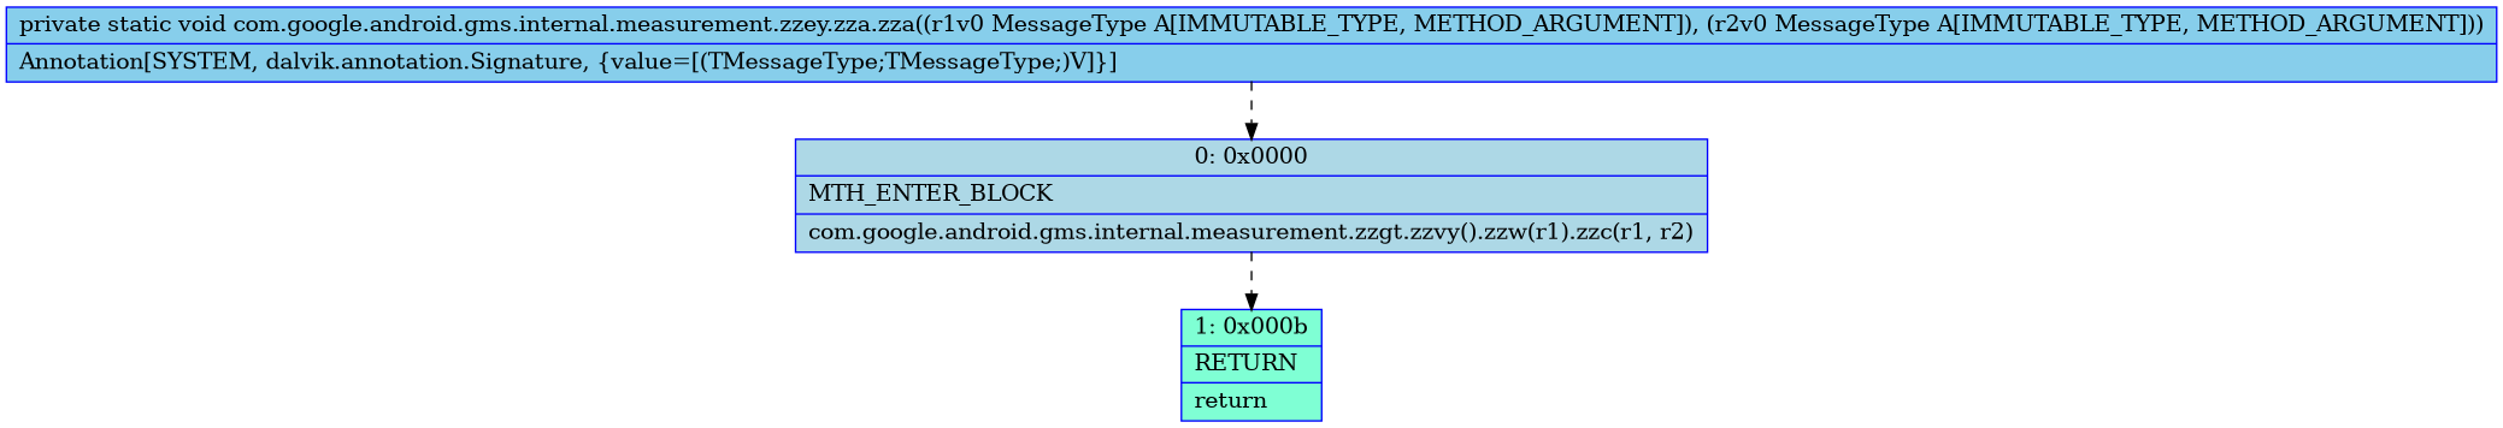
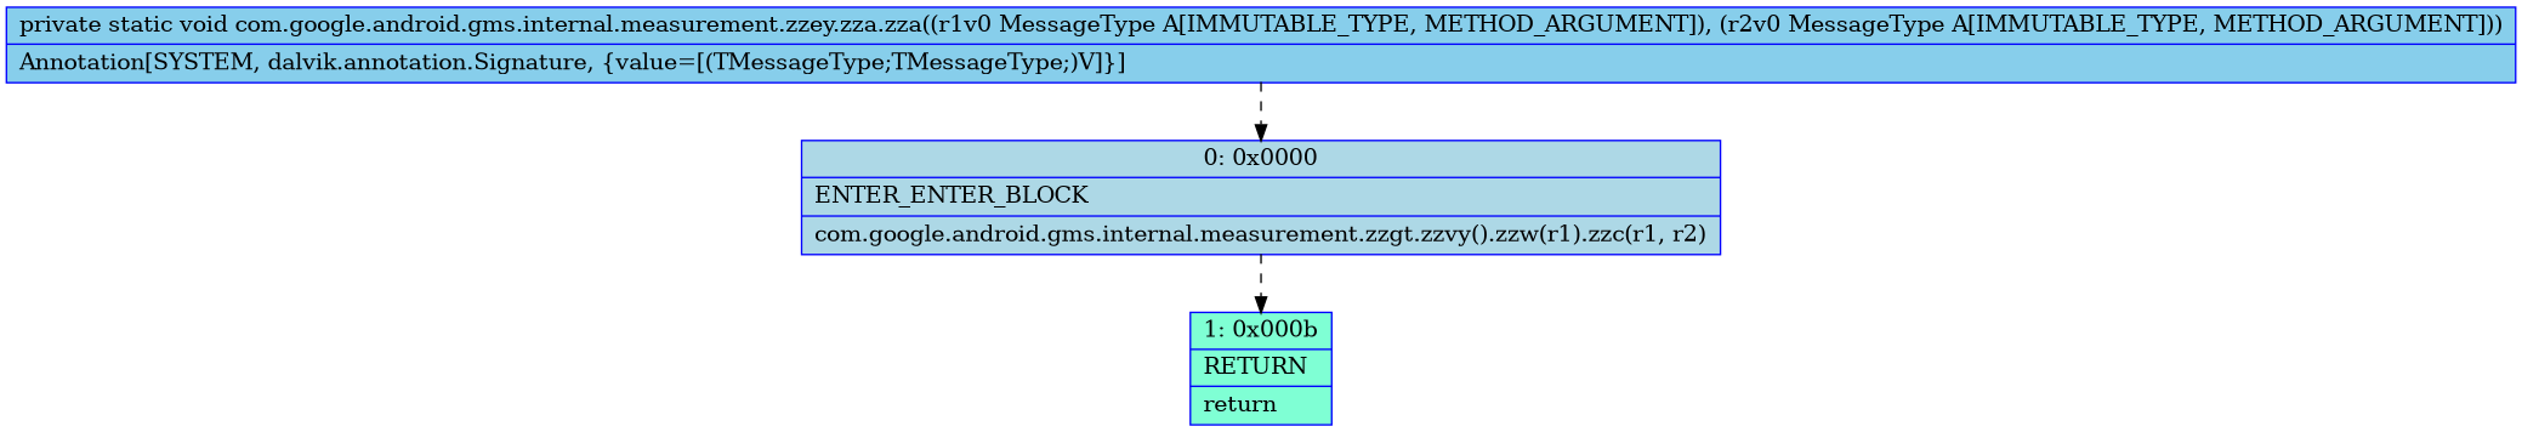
  digraph {
    node [shape=record style=filled color=blue]
    edge [style=dashed]
-   n1 [label="{0\:\ 0x0000|MTH_ENTER_BLOCK\l|com.google.android.gms.internal.measurement.zzgt.zzvy().zzw(r1).zzc(r1, r2)\l}" fillcolor=lightblue]
+   n1 [label="{0\:\ 0x0000|ENTER_ENTER_BLOCK\l|com.google.android.gms.internal.measurement.zzgt.zzvy().zzw(r1).zzc(r1, r2)\l}" fillcolor=lightblue]
    n2 [label="{1\:\ 0x000b|RETURN\l|return\l}" fillcolor=aquamarine]
    n3 [label="{private static void com.google.android.gms.internal.measurement.zzey.zza.zza((r1v0 MessageType A[IMMUTABLE_TYPE, METHOD_ARGUMENT]), (r2v0 MessageType A[IMMUTABLE_TYPE, METHOD_ARGUMENT]))  | Annotation[SYSTEM, dalvik.annotation.Signature, \{value=[(TMessageType;TMessageType;)V]\}]\l}" fillcolor=skyblue]
    n1 -> n2
    n3 -> n1
  }
